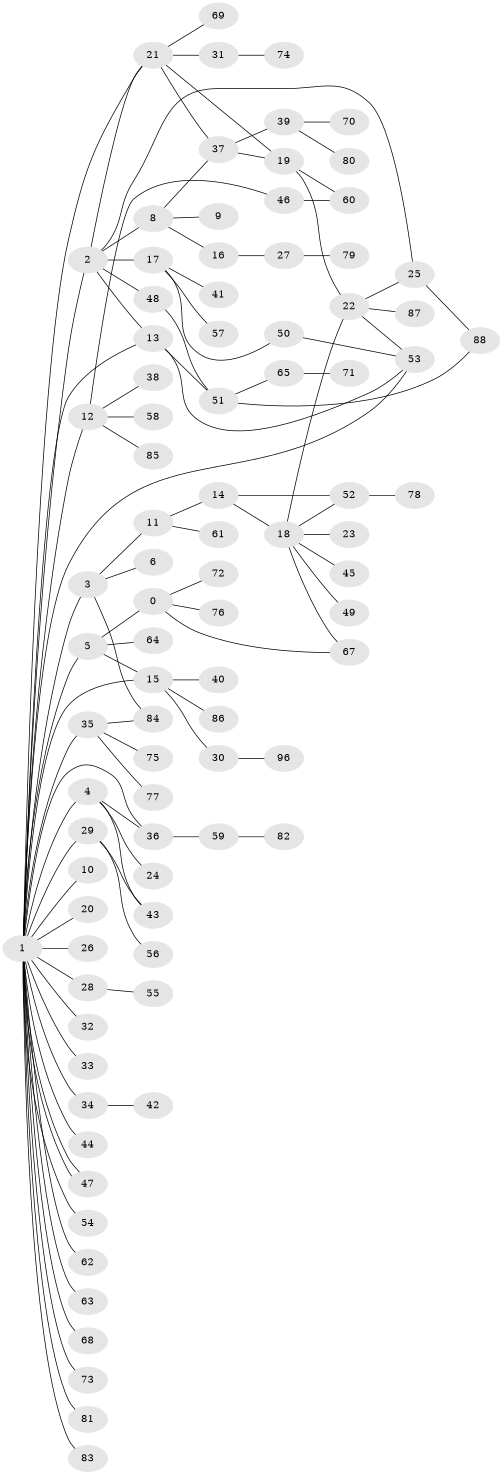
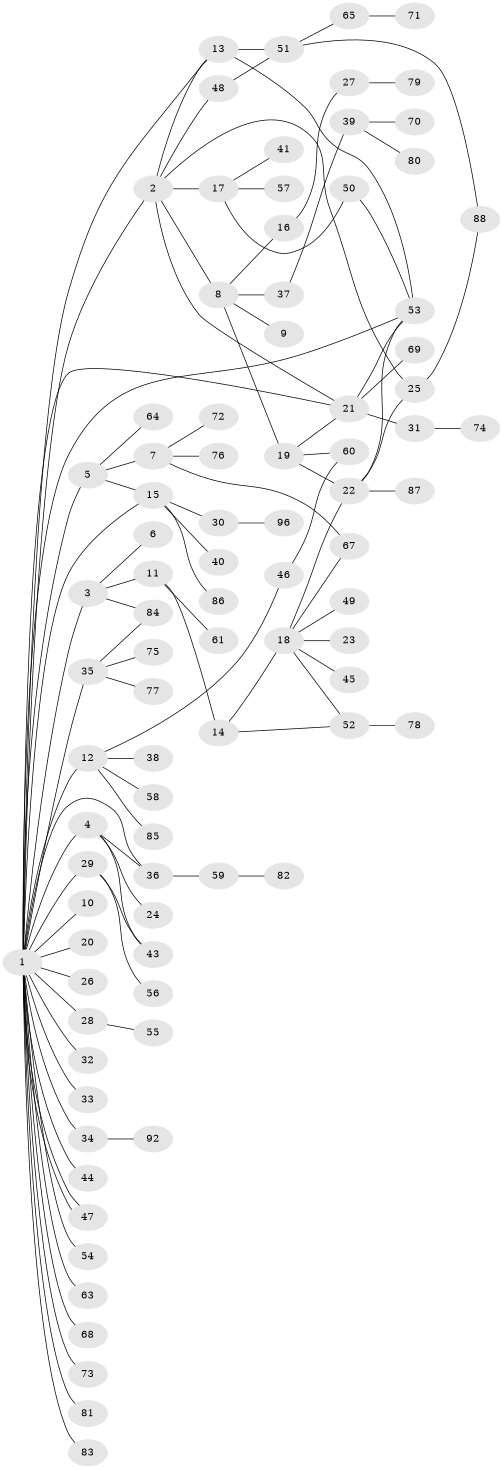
  graph {
    rankdir=LR
    node [color=gray90 style=filled]
    1
    2
    3
    4
    5
    10
    12
    13
    15
    20
    21
    26
    28
    29
    32
    33
    34
    35
    36
    44
    47
    53
    54
-   62
    63
    68
    73
    81
    83
    8
    17
    25
    48
    6
    11
    84
    24
    43
-   7 [label=0]
+   7
    64
    38
    46
    58
    85
    51
    30
    40
    86
    31
    69
    55
    56
-   42
+   42 [label=92]
    75
    77
    59
    9
    16
    19
    37
    57
    41
    50
    88
    14
    61
    67
    72
    76
    27
    22
    60
    39
    18
    52
    65
    23
    45
    49
    78
    n81 [label=96]
    79
    87
    74
    82
    70
    80
    71
    1 -- 2
    1 -- 3
    1 -- 4
    1 -- 5
    1 -- 10
    1 -- 12
    1 -- 13
    1 -- 15
    1 -- 20
    1 -- 21
    1 -- 26
    1 -- 28
    1 -- 29
    1 -- 32
    1 -- 33
    1 -- 34
    1 -- 35
    1 -- 36
    1 -- 44
    1 -- 47
    1 -- 47
    1 -- 53
    1 -- 54
-   1 -- 62
    1 -- 63
    1 -- 68
    1 -- 73
    1 -- 81
    1 -- 83
    2 -- 13
    2 -- 21
    2 -- 8
    2 -- 17
    2 -- 25
    2 -- 48
    3 -- 6
    3 -- 11
    3 -- 84
    4 -- 36
    4 -- 24
    4 -- 43
    5 -- 15
    5 -- 7
    5 -- 64
    12 -- 38
    12 -- 46
    12 -- 58
    12 -- 85
    13 -- 53
    13 -- 51
    15 -- 30
    15 -- 40
    15 -- 86
-   21 -- 37
+   21 -- 53
    21 -- 31
    21 -- 69
    28 -- 55
    29 -- 43
    29 -- 56
    34 -- 42
    35 -- 84
    35 -- 75
    35 -- 77
    36 -- 59
    8 -- 9
    8 -- 16
-   37 -- 19
+   8 -- 19
    8 -- 37
    17 -- 57
    17 -- 41
    17 -- 50
    25 -- 88
    48 -- 51
    11 -- 14
    11 -- 61
    7 -- 67
    7 -- 72
    7 -- 76
    46 -- 60
    51 -- 88
    51 -- 65
    30 -- n81
    31 -- 74
    59 -- 82
    16 -- 27
    19 -- 21
    19 -- 22
    19 -- 60
    37 -- 39
    50 -- 53
    14 -- 18
    14 -- 52
    27 -- 79
    22 -- 53
    22 -- 25
    22 -- 87
    39 -- 70
    39 -- 80
    18 -- 67
    18 -- 22
    18 -- 52
    18 -- 23
    18 -- 45
    18 -- 49
    52 -- 78
    65 -- 71
  }
